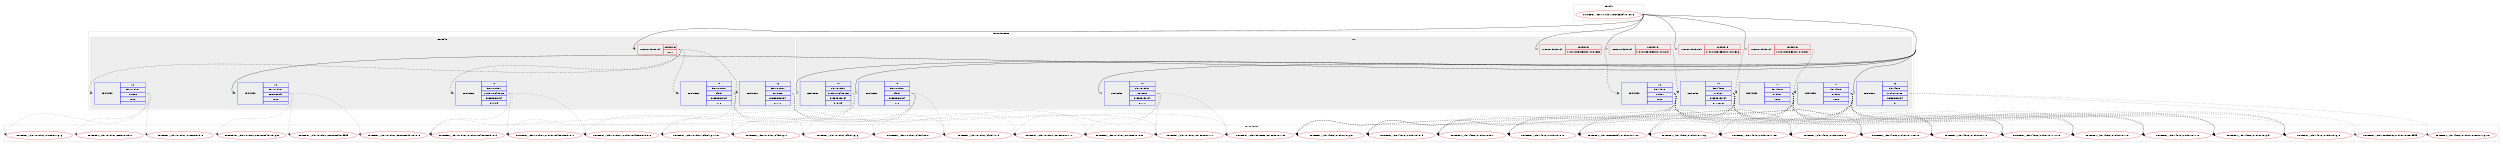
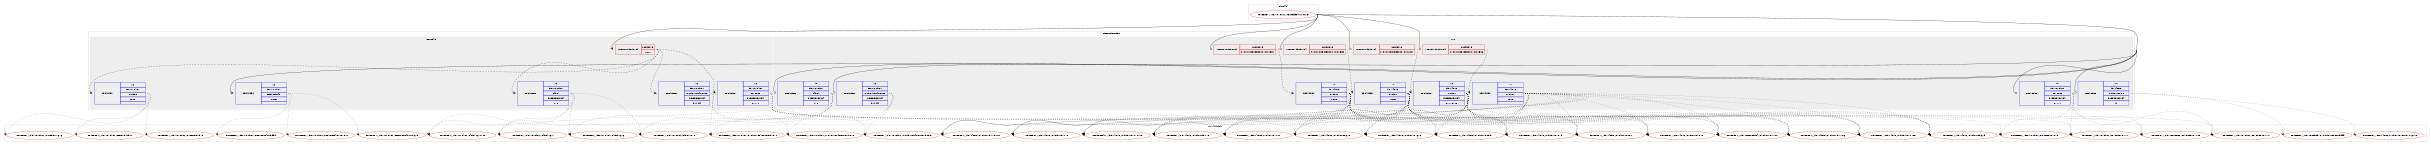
  digraph {
    compound=true
    concentrate=true
    fontname="DejaVu Sans Mono"
    fontsize=10
    newrank=true
    rankdir=TB
    ranksep=1.5
    node [color=red fontname="DejaVu Sans Mono" fontsize=10]
    edge [arrowhead=vee fontname="DejaVu Sans Mono" headport=w style=dotted tailport=e weight=100]
    n1 [label="portage://dev-python/pgspecial-1.11.5" width=4]
    n2 [color=blue label=<<TABLE BORDER="0" CELLBORDER="1" CELLSPACING="0" CELLPADDING="4" WIDTH="220"><TR><TD ROWSPAN="6" CELLPADDING="30">pack_dep</TD></TR><TR><TD WIDTH="110">no</TD></TR><TR><TD>dev-python</TD></TR><TR><TD>click</TD></TR><TR><TD>greaterequal</TD></TR><TR><TD>4.1</TD></TR></TABLE>> shape=none]
    n3 [color=blue label=<<TABLE BORDER="0" CELLBORDER="1" CELLSPACING="0" CELLPADDING="4" WIDTH="220"><TR><TD ROWSPAN="6" CELLPADDING="30">pack_dep</TD></TR><TR><TD WIDTH="110">no</TD></TR><TR><TD>dev-python</TD></TR><TR><TD>psycopg</TD></TR><TR><TD>greaterequal</TD></TR><TR><TD>2.7.4</TD></TR></TABLE>> shape=none]
    n4 [color=blue label=<<TABLE BORDER="0" CELLBORDER="1" CELLSPACING="0" CELLPADDING="4" WIDTH="220"><TR><TD ROWSPAN="6" CELLPADDING="30">pack_dep</TD></TR><TR><TD WIDTH="110">no</TD></TR><TR><TD>dev-python</TD></TR><TR><TD>python-sqlparse</TD></TR><TR><TD>greaterequal</TD></TR><TR><TD>0.1.19</TD></TR></TABLE>> shape=none]
    n5 [color=blue label=<<TABLE BORDER="0" CELLBORDER="1" CELLSPACING="0" CELLPADDING="4" WIDTH="220"><TR><TD ROWSPAN="6" CELLPADDING="30">pack_dep</TD></TR><TR><TD WIDTH="110">no</TD></TR><TR><TD>dev-python</TD></TR><TR><TD>pytest</TD></TR><TR><TD>none</TD></TR><TR><TD></TD></TR></TABLE>> shape=none]
    n6 [label=<<TABLE BORDER="0" CELLBORDER="1" CELLSPACING="0" CELLPADDING="4"><TR><TD ROWSPAN="3" CELLPADDING="10">use_conditional</TD></TR><TR><TD>positive</TD></TR><TR><TD>test</TD></TR></TABLE>> shape=none]
    n7 [color=blue label=<<TABLE BORDER="0" CELLBORDER="1" CELLSPACING="0" CELLPADDING="4" WIDTH="220"><TR><TD ROWSPAN="6" CELLPADDING="30">pack_dep</TD></TR><TR><TD WIDTH="110">no</TD></TR><TR><TD>dev-python</TD></TR><TR><TD>setuptools</TD></TR><TR><TD>none</TD></TR><TR><TD></TD></TR></TABLE>> shape=none]
    n8 [color=blue label=<<TABLE BORDER="0" CELLBORDER="1" CELLSPACING="0" CELLPADDING="4" WIDTH="220"><TR><TD ROWSPAN="6" CELLPADDING="30">pack_dep</TD></TR><TR><TD WIDTH="110">no</TD></TR><TR><TD>dev-lang</TD></TR><TR><TD>python</TD></TR><TR><TD>none</TD></TR><TR><TD></TD></TR></TABLE>> shape=none]
    n9 [label=<<TABLE BORDER="0" CELLBORDER="1" CELLSPACING="0" CELLPADDING="4"><TR><TD ROWSPAN="3" CELLPADDING="10">use_conditional</TD></TR><TR><TD>positive</TD></TR><TR><TD>python_targets_python3_6</TD></TR></TABLE>> shape=none]
    n10 [color=blue label=<<TABLE BORDER="0" CELLBORDER="1" CELLSPACING="0" CELLPADDING="4" WIDTH="220"><TR><TD ROWSPAN="6" CELLPADDING="30">pack_dep</TD></TR><TR><TD WIDTH="110">no</TD></TR><TR><TD>dev-lang</TD></TR><TR><TD>python</TD></TR><TR><TD>greaterequal</TD></TR><TR><TD>2.7.5-r2</TD></TR></TABLE>> shape=none]
    n11 [label=<<TABLE BORDER="0" CELLBORDER="1" CELLSPACING="0" CELLPADDING="4"><TR><TD ROWSPAN="3" CELLPADDING="10">use_conditional</TD></TR><TR><TD>positive</TD></TR><TR><TD>python_targets_python2_7</TD></TR></TABLE>> shape=none]
    n12 [color=blue label=<<TABLE BORDER="0" CELLBORDER="1" CELLSPACING="0" CELLPADDING="4" WIDTH="220"><TR><TD ROWSPAN="6" CELLPADDING="30">pack_dep</TD></TR><TR><TD WIDTH="110">no</TD></TR><TR><TD>dev-lang</TD></TR><TR><TD>python</TD></TR><TR><TD>none</TD></TR><TR><TD></TD></TR></TABLE>> shape=none]
    n13 [label=<<TABLE BORDER="0" CELLBORDER="1" CELLSPACING="0" CELLPADDING="4"><TR><TD ROWSPAN="3" CELLPADDING="10">use_conditional</TD></TR><TR><TD>positive</TD></TR><TR><TD>python_targets_python3_5</TD></TR></TABLE>> shape=none]
    n14 [color=blue label=<<TABLE BORDER="0" CELLBORDER="1" CELLSPACING="0" CELLPADDING="4" WIDTH="220"><TR><TD ROWSPAN="6" CELLPADDING="30">pack_dep</TD></TR><TR><TD WIDTH="110">no</TD></TR><TR><TD>dev-lang</TD></TR><TR><TD>python</TD></TR><TR><TD>none</TD></TR><TR><TD></TD></TR></TABLE>> shape=none]
    n15 [label=<<TABLE BORDER="0" CELLBORDER="1" CELLSPACING="0" CELLPADDING="4"><TR><TD ROWSPAN="3" CELLPADDING="10">use_conditional</TD></TR><TR><TD>positive</TD></TR><TR><TD>python_targets_python3_7</TD></TR></TABLE>> shape=none]
    n16 [color=blue label=<<TABLE BORDER="0" CELLBORDER="1" CELLSPACING="0" CELLPADDING="4" WIDTH="220"><TR><TD ROWSPAN="6" CELLPADDING="30">pack_dep</TD></TR><TR><TD WIDTH="110">no</TD></TR><TR><TD>dev-lang</TD></TR><TR><TD>python-exec</TD></TR><TR><TD>greaterequal</TD></TR><TR><TD>2</TD></TR></TABLE>> shape=none]
    n17 [color=blue label=<<TABLE BORDER="0" CELLBORDER="1" CELLSPACING="0" CELLPADDING="4" WIDTH="220"><TR><TD ROWSPAN="6" CELLPADDING="30">pack_dep</TD></TR><TR><TD WIDTH="110">no</TD></TR><TR><TD>dev-python</TD></TR><TR><TD>click</TD></TR><TR><TD>greaterequal</TD></TR><TR><TD>4.1</TD></TR></TABLE>> shape=none]
    n18 [color=blue label=<<TABLE BORDER="0" CELLBORDER="1" CELLSPACING="0" CELLPADDING="4" WIDTH="220"><TR><TD ROWSPAN="6" CELLPADDING="30">pack_dep</TD></TR><TR><TD WIDTH="110">no</TD></TR><TR><TD>dev-python</TD></TR><TR><TD>psycopg</TD></TR><TR><TD>greaterequal</TD></TR><TR><TD>2.7.4</TD></TR></TABLE>> shape=none]
    n19 [color=blue label=<<TABLE BORDER="0" CELLBORDER="1" CELLSPACING="0" CELLPADDING="4" WIDTH="220"><TR><TD ROWSPAN="6" CELLPADDING="30">pack_dep</TD></TR><TR><TD WIDTH="110">no</TD></TR><TR><TD>dev-python</TD></TR><TR><TD>python-sqlparse</TD></TR><TR><TD>greaterequal</TD></TR><TR><TD>0.1.19</TD></TR></TABLE>> shape=none]
    n20 [label="portage://dev-python/click-5.1" width=4]
    n21 [label="portage://dev-python/click-6.6" width=4]
    n22 [label="portage://dev-python/click-6.7" width=4]
    n23 [label="portage://dev-python/click-6.7-r1" width=4]
-   n24 [label="portage://dev-python/click-7.0" width=4]
    n25 [label="portage://dev-python/psycopg-2.7.4" width=4]
    n26 [label="portage://dev-targets/psycopg-2.7.5" width=4]
    n27 [label="portage://dev-python/psycopg-2.7.7" width=4]
    n28 [label="portage://dev-python/psycopg-2.8.3" width=4]
    n29 [label="portage://dev-python/python-sqlparse-0.2.3" width=4]
    n30 [label="portage://dev-python/python-sqlparse-0.2.4" width=4]
    n31 [label="portage://dev-python/python-sqlparse-0.3.0" width=4]
    n32 [label="portage://dev-python/test-3.10.1" width=4]
    n33 [label="portage://dev-python/pytest-4.6.6" width=4]
    n34 [label="portage://dev-python/pytest-5.0.1" width=4]
-   n35 [label="positive://dev-python/setuptools-40.6.3" width=4]
+   n35 [label="portage://dev-python/setuptools-40.6.3" width=4]
    n36 [label="portage://dev-python/setuptools-41.5.1" width=4]
    n37 [label="portage://dev-python/setuptools-9999" width=4]
    n38 [label="portage://dev-lang/python-2.7.15" width=4]
    n39 [label="portage://dev-lang/python-2.7.16" width=4]
    n40 [label="portage://dev-pgspecial/python-2.7.17" width=4]
    n41 [label="portage://dev-lang/python-3.5.5" width=4]
    n42 [label="portage://dev-lang/python-3.5.7" width=4]
    n43 [label="portage://dev-lang/python-3.5.9" width=4]
    n44 [label="portage://dev-lang/python-3.6.5" width=4]
    n45 [label="portage://dev-lang/python-3.6.8" width=4]
    n46 [label="portage://dev-lang/python-3.6.9" width=4]
    n47 [label="portage://dev-lang/python-3.7.2" width=4]
    n48 [label="portage://dev-lang/python-3.7.3" width=4]
-   n49 [label="portage://dev-lang/python-3.7.4-r1" width=4]
+   n49 [label="pgspecial://dev-lang/python-3.7.4-r1" width=4]
    n50 [label="portage://dev-lang/python-3.7.5" width=4]
    n51 [label="portage://dev-lang/python-3.7.5-r1" width=4]
    n52 [label="portage://dev-lang/python-3.8.0" width=4]
    n53 [label="portage://dev-lang/python-exec-2.4.6-r1" width=4]
    n54 [label="portage://dev-positive/python-exec-9999" width=4]
    subgraph cluster_1 {
      color=gray
      label=<<i>ebuild</i>>
      rank=same
      n1
    }
    subgraph cluster_2 {
      color=gray
      label=<<i>dependencies</i>>
      subgraph cluster_3 {
        color=gray
        fillcolor="#eeeeee"
        label=<<i>compile</i>>
        style=filled
        subgraph sub_4 {
          color=gray
          fillcolor="#eeeeee"
          label=<<i>compile</i>>
          style=filled
          n6
          subgraph sub_5 {
            color=gray
            fillcolor="#eeeeee"
            label=<<i>compile</i>>
            style=filled
            n2
          }
          subgraph sub_6 {
            color=gray
            fillcolor="#eeeeee"
            label=<<i>compile</i>>
            style=filled
            n3
          }
          subgraph sub_7 {
            color=gray
            fillcolor="#eeeeee"
            label=<<i>compile</i>>
            style=filled
            n4
          }
          subgraph sub_8 {
            color=gray
            fillcolor="#eeeeee"
            label=<<i>compile</i>>
            style=filled
            n5
          }
        }
        subgraph sub_9 {
          color=gray
          fillcolor="#eeeeee"
          label=<<i>compile</i>>
          style=filled
          n7
        }
      }
      subgraph cluster_10 {
        color=gray
        fillcolor="#eeeeee"
        label=<<i>compile and run</i>>
        style=filled
      }
      subgraph cluster_11 {
        color=gray
        fillcolor="#eeeeee"
        label=<<i>run</i>>
        style=filled
        subgraph sub_12 {
          color=gray
          fillcolor="#eeeeee"
          label=<<i>run</i>>
          style=filled
          n9
          subgraph sub_13 {
            color=gray
            fillcolor="#eeeeee"
            label=<<i>run</i>>
            style=filled
            n8
          }
        }
        subgraph sub_14 {
          color=gray
          fillcolor="#eeeeee"
          label=<<i>run</i>>
          style=filled
          n11
          subgraph sub_15 {
            color=gray
            fillcolor="#eeeeee"
            label=<<i>run</i>>
            style=filled
            n10
          }
        }
        subgraph sub_16 {
          color=gray
          fillcolor="#eeeeee"
          label=<<i>run</i>>
          style=filled
          n13
          subgraph sub_17 {
            color=gray
            fillcolor="#eeeeee"
            label=<<i>run</i>>
            style=filled
            n12
          }
        }
        subgraph sub_18 {
          color=gray
          fillcolor="#eeeeee"
          label=<<i>run</i>>
          style=filled
          n15
          subgraph sub_19 {
            color=gray
            fillcolor="#eeeeee"
            label=<<i>run</i>>
            style=filled
            n14
          }
        }
        subgraph sub_20 {
          color=gray
          fillcolor="#eeeeee"
          label=<<i>run</i>>
          style=filled
          n16
        }
        subgraph sub_21 {
          color=gray
          fillcolor="#eeeeee"
          label=<<i>run</i>>
          style=filled
          n17
        }
        subgraph sub_22 {
          color=gray
          fillcolor="#eeeeee"
          label=<<i>run</i>>
          style=filled
          n18
        }
        subgraph sub_23 {
          color=gray
          fillcolor="#eeeeee"
          label=<<i>run</i>>
          style=filled
          n19
        }
      }
    }
    subgraph cluster_24 {
      color=gray
      label=<<i>candidates</i>>
      rank=same
      subgraph sub_25 {
        color=black
        label=<<i>candidates</i>>
        nodesep=1
        rank=same
        n20
        n21
        n22
        n23
-       n24
      }
      subgraph sub_26 {
        color=black
        label=<<i>candidates</i>>
        nodesep=1
        rank=same
        n25
        n26
        n27
        n28
      }
      subgraph sub_27 {
        color=black
        label=<<i>candidates</i>>
        nodesep=1
        rank=same
        n29
        n30
        n31
      }
      subgraph sub_28 {
        color=black
        label=<<i>candidates</i>>
        nodesep=1
        rank=same
        n32
        n33
        n34
      }
      subgraph sub_29 {
        color=black
        label=<<i>candidates</i>>
        nodesep=1
        rank=same
        n35
        n36
        n37
      }
      subgraph sub_30 {
        color=black
        label=<<i>candidates</i>>
        nodesep=1
        rank=same
        n38
        n39
        n40
        n41
        n42
        n43
        n44
        n45
        n46
        n47
        n48
        n49
        n50
        n51
        n52
      }
      subgraph sub_31 {
        color=black
        label=<<i>candidates</i>>
        nodesep=1
        rank=same
        n38
        n39
        n40
        n41
        n42
        n43
        n44
        n45
        n46
        n47
        n48
        n49
        n50
        n51
        n52
      }
      subgraph sub_32 {
        color=black
        label=<<i>candidates</i>>
        nodesep=1
        rank=same
        n38
        n39
        n40
        n41
        n42
        n43
        n44
        n45
        n46
        n47
        n48
        n49
        n50
        n51
        n52
      }
      subgraph sub_33 {
        color=black
        label=<<i>candidates</i>>
        nodesep=1
        rank=same
        n38
        n39
        n40
        n41
        n42
        n43
        n44
        n45
        n46
        n47
        n48
        n49
        n50
        n51
        n52
      }
      subgraph sub_34 {
        color=black
        label=<<i>candidates</i>>
        nodesep=1
        rank=same
        n53
        n54
      }
      subgraph sub_35 {
        color=black
        label=<<i>candidates</i>>
        nodesep=1
        rank=same
        n20
        n21
        n22
        n23
-       n24
      }
      subgraph sub_36 {
        color=black
        label=<<i>candidates</i>>
        nodesep=1
        rank=same
        n25
        n26
        n27
        n28
      }
      subgraph sub_37 {
        color=black
        label=<<i>candidates</i>>
        nodesep=1
        rank=same
        n29
        n30
        n31
      }
    }
    n1 -> n6 [style=solid weight=20]
    n1 -> n7 [style=solid weight=20]
    n1 -> n9 [arrowhead=odot style=solid weight=20]
    n1 -> n11 [arrowhead=odot style=solid weight=20]
    n1 -> n13 [arrowhead=odot style=solid weight=20]
    n1 -> n15 [arrowhead=odot style=solid weight=20]
    n1 -> n16 [arrowhead=odot style=solid weight=20]
    n1 -> n17 [arrowhead=odot style=solid weight=20]
    n1 -> n18 [arrowhead=odot style=solid weight=20]
    n1 -> n19 [arrowhead=odot style=solid weight=20]
    n2 -> n20
    n2 -> n21
    n2 -> n22
    n2 -> n23
-   n2 -> n24
    n3 -> n25
    n3 -> n26
    n3 -> n27
    n3 -> n28
    n4 -> n29
    n4 -> n30
    n4 -> n31
    n5 -> n32
    n5 -> n33
    n5 -> n34
    n6 -> n2 [style=dashed weight=20]
    n6 -> n3 [style=dashed weight=20]
    n6 -> n4 [style=dashed weight=20]
    n6 -> n5 [style=dashed weight=20]
    n7 -> n35
    n7 -> n36
    n7 -> n37
    n8 -> n38
    n8 -> n39
    n8 -> n40
    n8 -> n41
    n8 -> n42
    n8 -> n43
    n8 -> n44
    n8 -> n45
    n8 -> n46
    n8 -> n47
    n8 -> n48
    n8 -> n49
    n8 -> n50
    n8 -> n51
    n8 -> n52
    n9 -> n8 [style=dashed weight=20]
    n10 -> n38
    n10 -> n39
    n10 -> n40
    n10 -> n41
    n10 -> n42
    n10 -> n43
    n10 -> n44
    n10 -> n45
    n10 -> n46
    n10 -> n47
    n10 -> n48
    n10 -> n49
    n10 -> n50
    n10 -> n51
    n10 -> n52
    n11 -> n10 [style=dashed weight=20]
    n12 -> n38
    n12 -> n39
    n12 -> n40
    n12 -> n41
    n12 -> n42
    n12 -> n43
    n12 -> n44
    n12 -> n45
    n12 -> n46
    n12 -> n47
    n12 -> n48
    n12 -> n49
    n12 -> n50
    n12 -> n51
    n12 -> n52
    n13 -> n12 [style=dashed weight=20]
    n14 -> n38
    n14 -> n39
    n14 -> n40
    n14 -> n41
    n14 -> n42
    n14 -> n43
    n14 -> n44
    n14 -> n45
    n14 -> n46
    n14 -> n47
    n14 -> n48
    n14 -> n49
    n14 -> n50
    n14 -> n51
    n14 -> n52
    n15 -> n14 [style=dashed weight=20]
    n16 -> n53
    n16 -> n54
    n17 -> n20
    n17 -> n21
    n17 -> n22
    n17 -> n23
-   n17 -> n24
    n18 -> n25
    n18 -> n26
    n18 -> n27
    n18 -> n28
    n19 -> n29
    n19 -> n30
    n19 -> n31
  }
